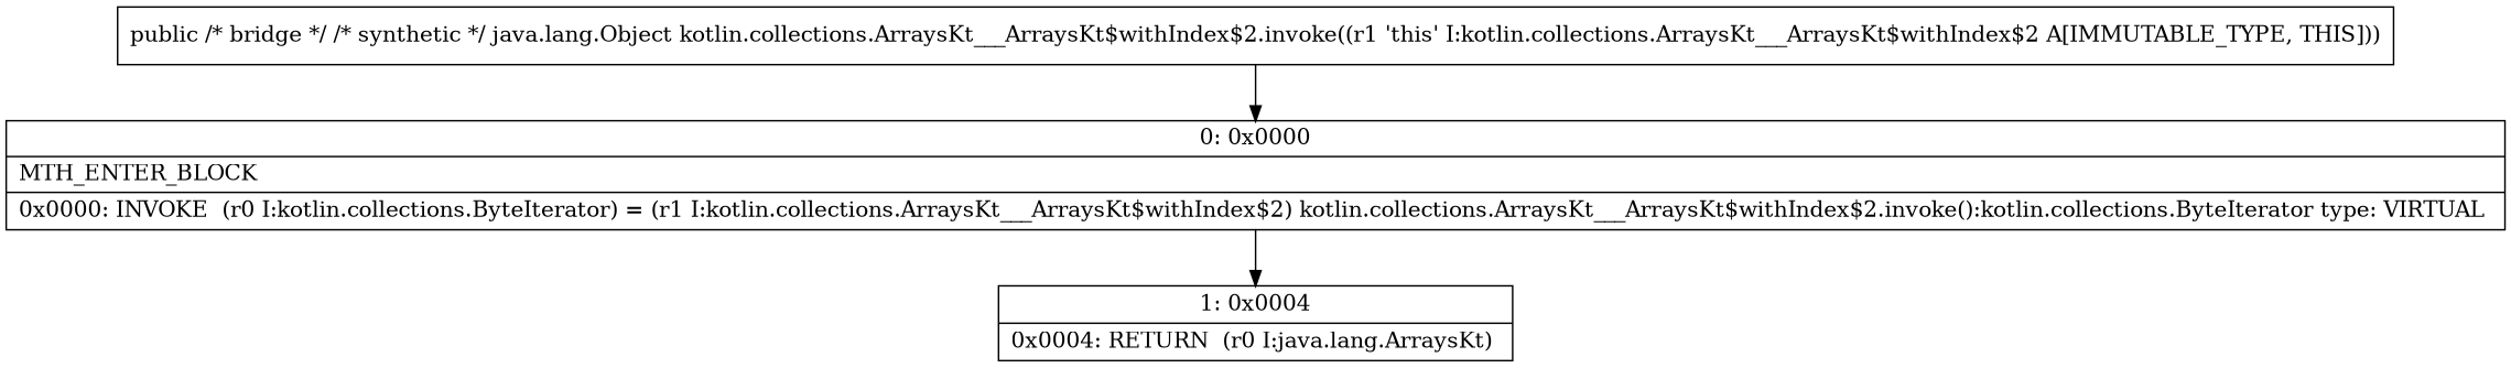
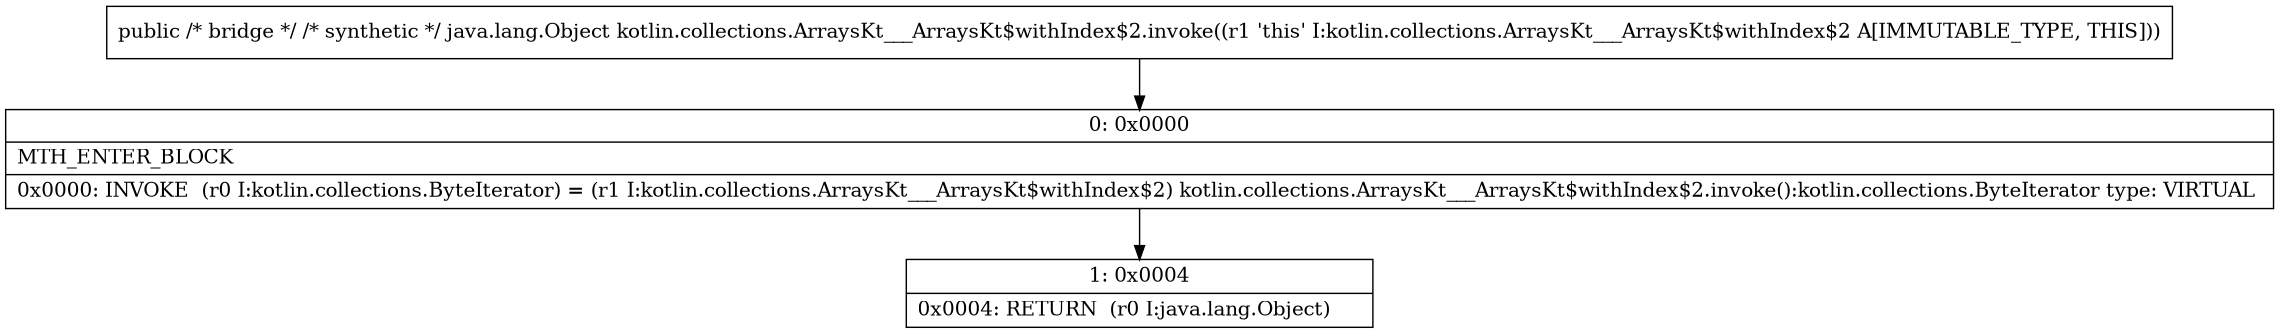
  digraph {
    node [shape=record]
    n1 [label="{0\:\ 0x0000|MTH_ENTER_BLOCK\l|0x0000: INVOKE  (r0 I:kotlin.collections.ByteIterator) = (r1 I:kotlin.collections.ArraysKt___ArraysKt$withIndex$2) kotlin.collections.ArraysKt___ArraysKt$withIndex$2.invoke():kotlin.collections.ByteIterator type: VIRTUAL \l}"]
-   n2 [label="{1\:\ 0x0004|0x0004: RETURN  (r0 I:java.lang.ArraysKt) \l}"]
+   n2 [label="{1\:\ 0x0004|0x0004: RETURN  (r0 I:java.lang.Object) \l}"]
    n3 [label="{public \/* bridge *\/ \/* synthetic *\/ java.lang.Object kotlin.collections.ArraysKt___ArraysKt$withIndex$2.invoke((r1 'this' I:kotlin.collections.ArraysKt___ArraysKt$withIndex$2 A[IMMUTABLE_TYPE, THIS])) }"]
    n1 -> n2
    n3 -> n1
  }
